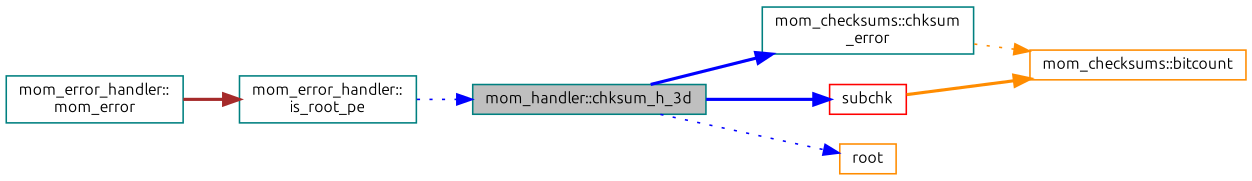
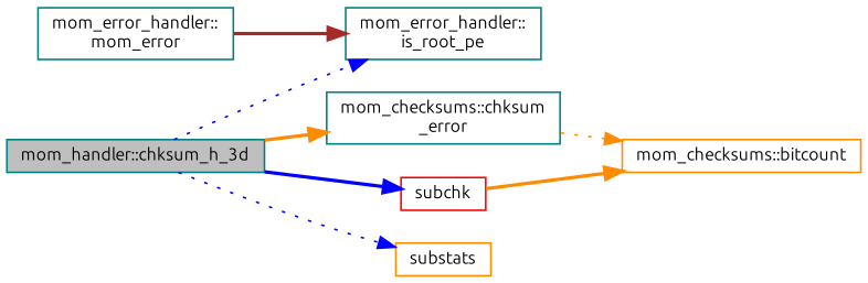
  digraph {
    fontname=Ubuntu
    rankdir=LR
    node [color=teal fillcolor=white fontname=Ubuntu fontsize=10 shape=record style=filled]
    edge [color=blue fontname=Ubuntu fontsize=10 labelfontname=Helvetica labelfontsize=10 style=bold]
    n1 [fillcolor=grey75 fontcolor=black height=0.2 label="mom_handler::chksum_h_3d" width=0.4]
    n2 [height=0.2 label="mom_error_handler::\lis_root_pe" width=0.4]
    n3 [height=0.2 label="mom_checksums::chksum\l_error" width=0.4]
    n4 [color=red height=0.2 label=subchk width=0.4]
-   n5 [color=darkorange height=0.2 label=root width=0.4]
+   n5 [color=darkorange height=0.2 label=substats width=0.4]
    n6 [color=darkorange height=0.2 label="mom_checksums::bitcount" width=0.4]
    n7 [height=0.2 label="mom_error_handler::\lmom_error" width=0.4]
-   n2 -> n1 [style=dotted]
-   n1 -> n3
+   n1 -> n2 [style=dotted]
+   n1 -> n3 [color=darkorange]
    n1 -> n4
    n1 -> n5 [style=dotted]
    n3 -> n6 [color=darkorange style=dotted]
    n4 -> n6 [color=darkorange]
    n7 -> n2 [color=brown]
  }
